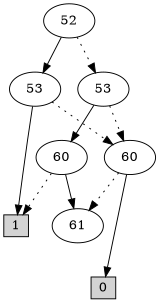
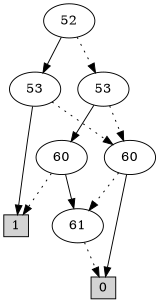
  digraph {
    edge [style=dotted]
    n1 [height=0.3 label=0 shape=box style=filled width=0.3]
    n2 [height=0.3 label=1 shape=box style=filled width=0.3]
    n3 [label=52]
    n4 [label=53]
    n5 [label=53]
    n6 [label=60]
    n7 [label=60]
    n8 [label=61]
    n3 -> n4
    n3 -> n5 [style=filled]
    n4 -> n6
    n4 -> n7 [style=filled]
    n5 -> n2 [style=filled]
    n5 -> n6
    n6 -> n1 [style=filled]
    n6 -> n8
    n7 -> n2
    n7 -> n8 [style=filled]
+   n8 -> n1
  }
